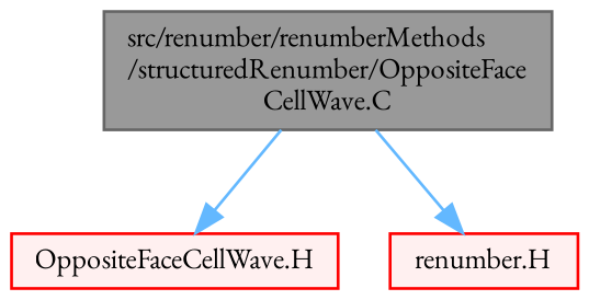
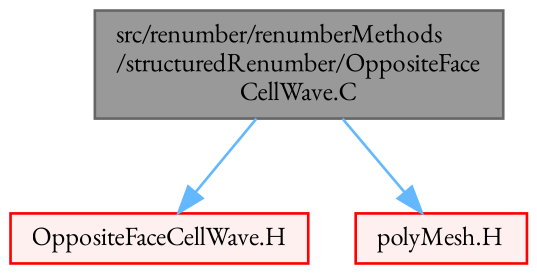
  digraph {
    fontname="EB Garamond"
    node [color=red fillcolor="#FFF0F0" fontname="EB Garamond" fontsize=10 shape=box style=filled]
    edge [color=steelblue1 fontname="EB Garamond" fontsize=10 labelfontname=Helvetica labelfontsize=10 style=solid]
    n1 [color=gray40 fillcolor=grey60 fontcolor=black height=0.2 label="src/renumber/renumberMethods\l/structuredRenumber/OppositeFace\lCellWave.C" width=0.4]
    n2 [height=0.2 label="OppositeFaceCellWave.H" width=0.4]
-   n3 [height=0.2 label="renumber.H" width=0.4]
+   n3 [height=0.2 label="polyMesh.H" width=0.4]
    n1 -> n2
    n1 -> n3
  }
